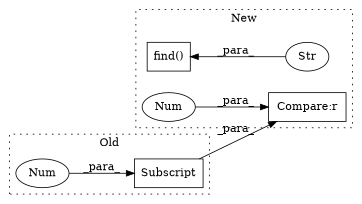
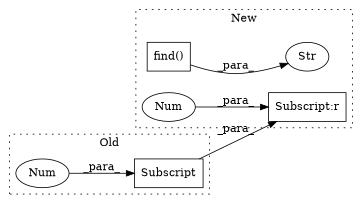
  digraph {
    rankdir=LR
    node [a=76 l=2 shape=box]
    n1 [a=63 l="39,0" label=Subscript s="711,0"]
    n2 [label=Num s=747 shape=ellipse]
    n3 [a=75 l="14,1" label="find()" s="414,440"]
-   n4 [a=40 l=33 label="Compare:r" s=414]
+   n4 [a=40 l=33 label="Subscript:r" s=414]
    n5 [a=66 l=12 label=Str s=428 shape=ellipse]
    n6 [label=Num s=445 shape=ellipse]
    subgraph cluster_1 {
      label=Old
      style=dotted
      n1
      n2
    }
    subgraph cluster_2 {
      label=New
      style=dotted
      n3
      n4
      n5
      n6
    }
    n1 -> n4 [label=_para_]
    n2 -> n1 [label=_para_]
-   n5 -> n3 [label=_para_]
+   n3 -> n5 [label=_para_]
    n6 -> n4 [label=_para_]
  }
